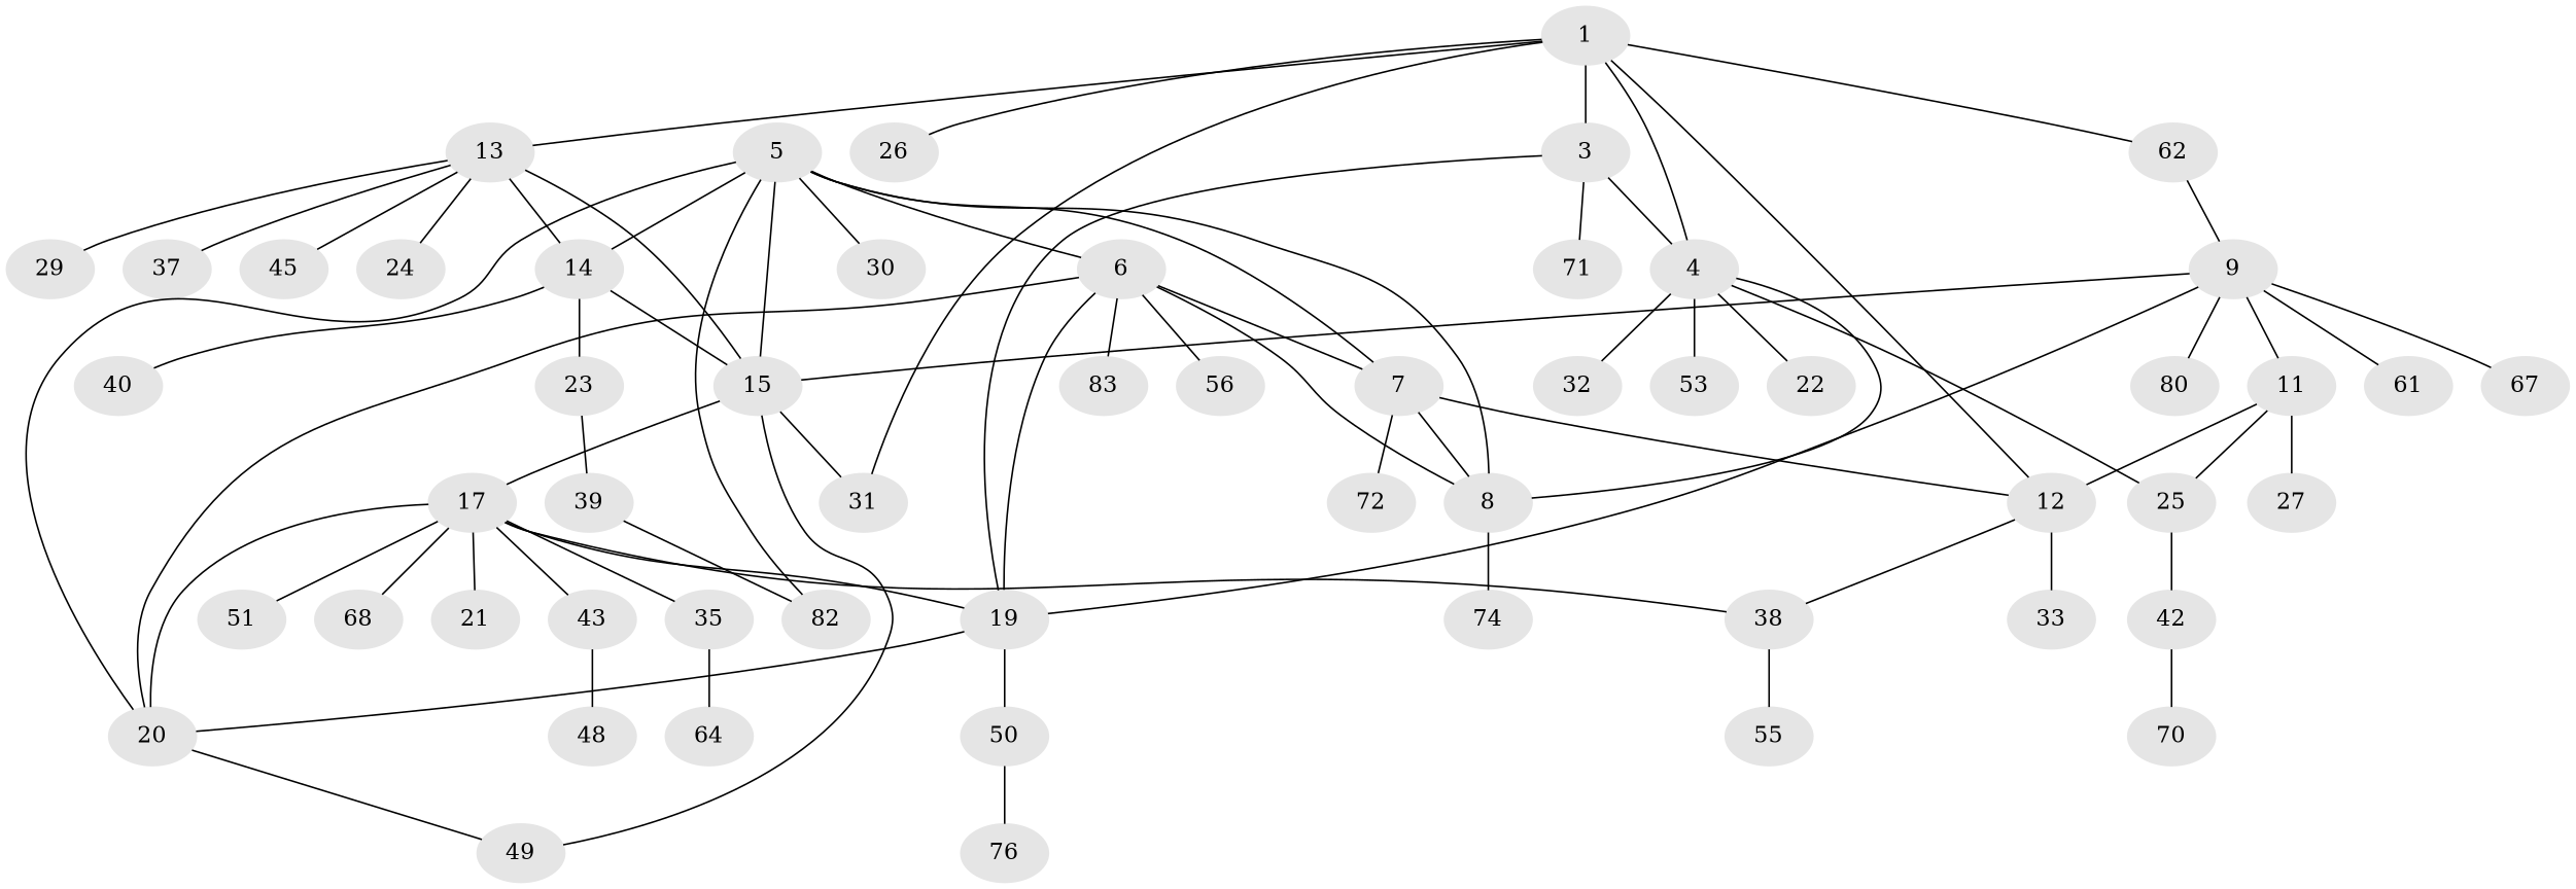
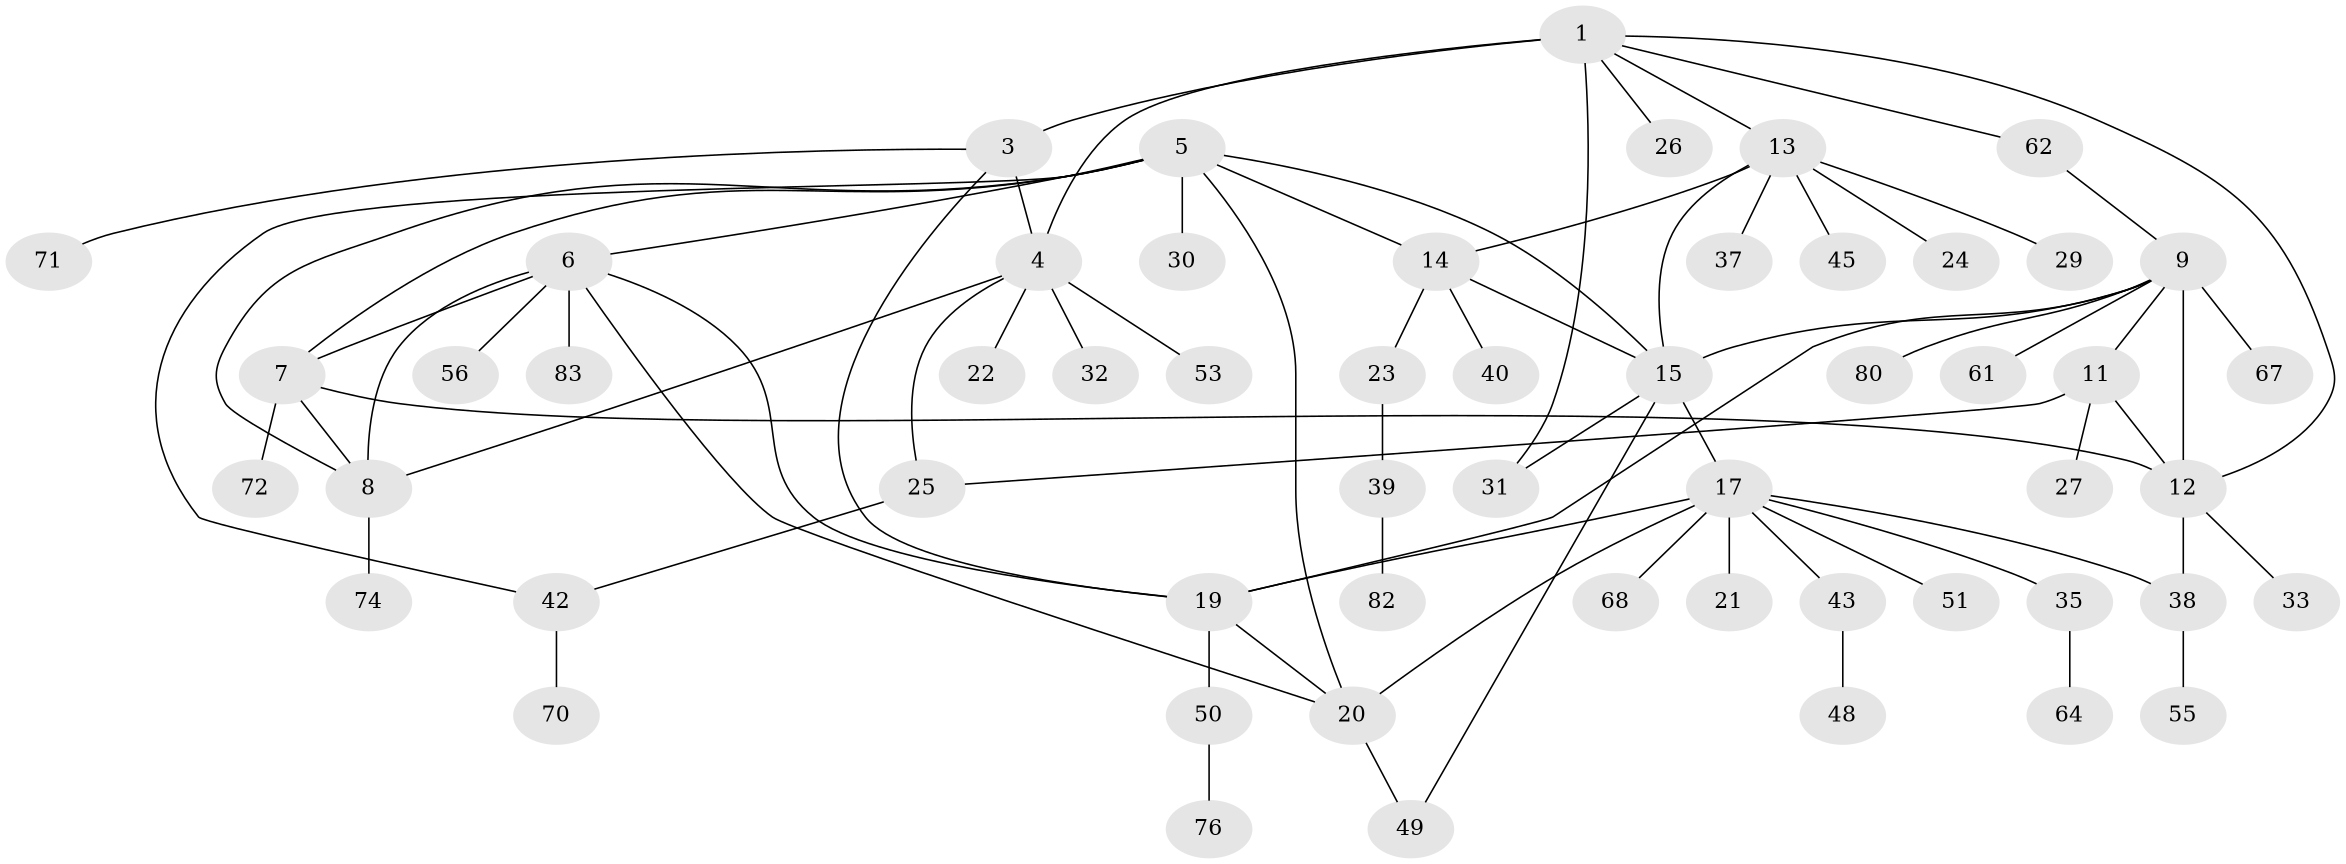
  graph {
    node [color=gray90 style=filled]
    1 [super="+2"]
    3 [super="+48"]
    4 [super="+81"]
    12 [super="+41"]
    13 [super="+63"]
    26
    31 [super="+44"]
    62
    19 [super="+34"]
    71
    8 [super="+59"]
    22
    25 [super="+60"]
    32
    53
    33
    38
    14 [super="+28"]
    15 [super="+16"]
    24 [super="+36"]
    29
    37
    45 [super="+65"]
    9 [super="+10"]
    20 [super="+79"]
    50 [super="+66"]
    74
    42 [super="+58"]
    5 [super="+54"]
    6 [super="+77"]
    7 [super="+52"]
    30
    82
    56
    83
    72
    11 [super="+75"]
    61
    67
    80
    23
    40
    17 [super="+18"]
    49 [super="+73"]
    27
    55
    39 [super="+69"]
    21
    35 [super="+57"]
    43 [super="+46"]
    51
    68
    64
    n54 [label=48]
    76
    70
    1 -- 3 [weight=2]
    1 -- 4 [weight=2]
    1 -- 12
    1 -- 13
    1 -- 26
    1 -- 31
    1 -- 62
    3 -- 4
    3 -- 19
    3 -- 71
    4 -- 8
    4 -- 22
    4 -- 25
    4 -- 32
    4 -- 53
    12 -- 33
    12 -- 38
    13 -- 14
    13 -- 15 [weight=2]
    13 -- 24
    13 -- 29
    13 -- 37
    13 -- 45
    62 -- 9
    19 -- 20
    19 -- 50
    8 -- 74
    25 -- 42
    38 -- 55
    14 -- 15 [weight=2]
    14 -- 23
    14 -- 40
    15 -- 31
    15 -- 17
    15 -- 49
+   9 -- 12 [weight=2]
    9 -- 19
    9 -- 15
    9 -- 11 [weight=2]
    9 -- 61
    9 -- 67
    9 -- 80
    20 -- 49
    50 -- 76
    42 -- 70
    5 -- 8
    5 -- 14
    5 -- 15
    5 -- 20
    5 -- 6
    5 -- 7
    5 -- 30
-   5 -- 82
+   5 -- 42
    6 -- 19
    6 -- 8
    6 -- 20
    6 -- 7
    6 -- 56
    6 -- 83
    7 -- 12
    7 -- 8
    7 -- 72
    11 -- 12
    11 -- 25
    11 -- 27
    23 -- 39
    17 -- 19 [weight=2]
    17 -- 38
    17 -- 20 [weight=2]
    17 -- 21
    17 -- 35
    17 -- 43
    17 -- 51
    17 -- 68
    39 -- 82
    35 -- 64
    43 -- n54
  }
